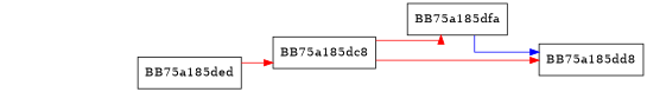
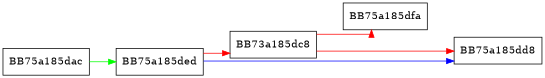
  digraph {
    rankdir=LR
    splines=ortho
    node [shape=box]
    edge [color=red]
+   BB75a185dac
    BB75a185ded
-   BB75a185dc8
+   BB75a185dc8 [label=BB73a185dc8]
    BB75a185dfa
    BB75a185dd8
+   BB75a185dac -> BB75a185ded [color=green]
    BB75a185ded -> BB75a185dc8
    BB75a185dc8 -> BB75a185dfa
    BB75a185dc8 -> BB75a185dd8
-   BB75a185dfa -> BB75a185dd8 [color=blue]
+   BB75a185ded -> BB75a185dd8 [color=blue]
  }
